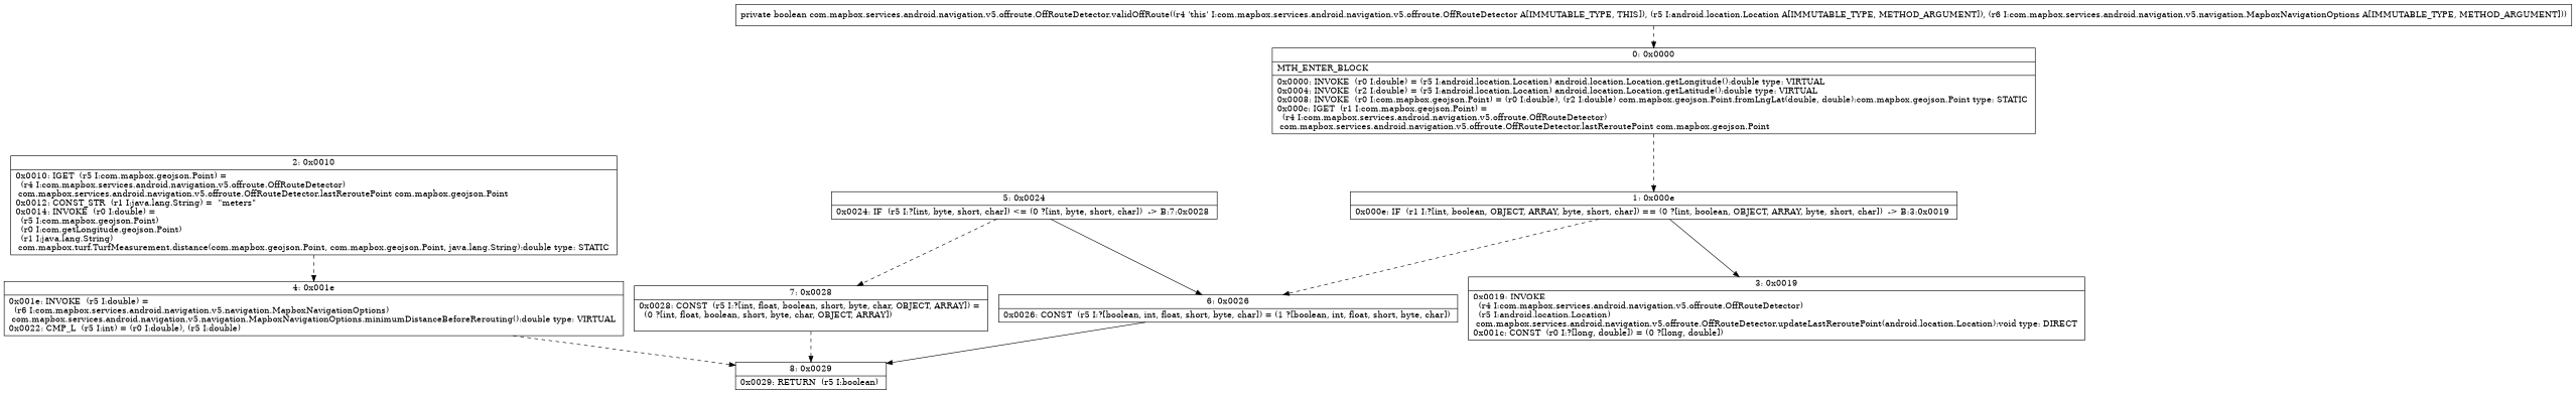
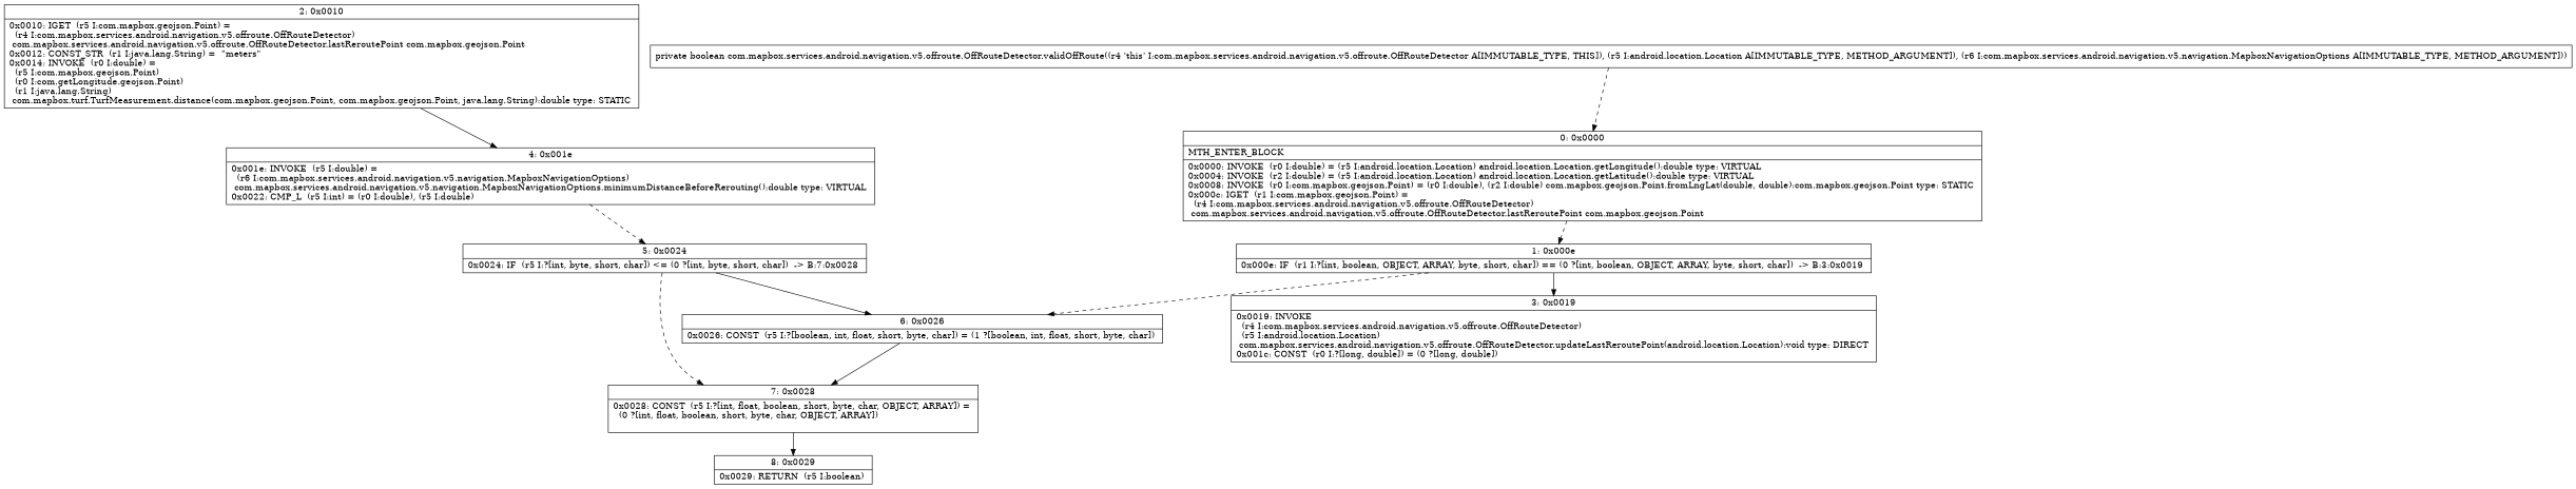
  digraph {
    node [shape=record]
    edge [style=dashed]
    n1 [label="{0\:\ 0x0000|MTH_ENTER_BLOCK\l|0x0000: INVOKE  (r0 I:double) = (r5 I:android.location.Location) android.location.Location.getLongitude():double type: VIRTUAL \l0x0004: INVOKE  (r2 I:double) = (r5 I:android.location.Location) android.location.Location.getLatitude():double type: VIRTUAL \l0x0008: INVOKE  (r0 I:com.mapbox.geojson.Point) = (r0 I:double), (r2 I:double) com.mapbox.geojson.Point.fromLngLat(double, double):com.mapbox.geojson.Point type: STATIC \l0x000c: IGET  (r1 I:com.mapbox.geojson.Point) = \l  (r4 I:com.mapbox.services.android.navigation.v5.offroute.OffRouteDetector)\l com.mapbox.services.android.navigation.v5.offroute.OffRouteDetector.lastReroutePoint com.mapbox.geojson.Point \l}"]
    n2 [label="{1\:\ 0x000e|0x000e: IF  (r1 I:?[int, boolean, OBJECT, ARRAY, byte, short, char]) == (0 ?[int, boolean, OBJECT, ARRAY, byte, short, char])  \-\> B:3:0x0019 \l}"]
    n3 [label="{3\:\ 0x0019|0x0019: INVOKE  \l  (r4 I:com.mapbox.services.android.navigation.v5.offroute.OffRouteDetector)\l  (r5 I:android.location.Location)\l com.mapbox.services.android.navigation.v5.offroute.OffRouteDetector.updateLastReroutePoint(android.location.Location):void type: DIRECT \l0x001c: CONST  (r0 I:?[long, double]) = (0 ?[long, double]) \l}"]
    n4 [label="{6\:\ 0x0026|0x0026: CONST  (r5 I:?[boolean, int, float, short, byte, char]) = (1 ?[boolean, int, float, short, byte, char]) \l}"]
    n5 [label="{2\:\ 0x0010|0x0010: IGET  (r5 I:com.mapbox.geojson.Point) = \l  (r4 I:com.mapbox.services.android.navigation.v5.offroute.OffRouteDetector)\l com.mapbox.services.android.navigation.v5.offroute.OffRouteDetector.lastReroutePoint com.mapbox.geojson.Point \l0x0012: CONST_STR  (r1 I:java.lang.String) =  \"meters\" \l0x0014: INVOKE  (r0 I:double) = \l  (r5 I:com.mapbox.geojson.Point)\l  (r0 I:com.getLongitude.geojson.Point)\l  (r1 I:java.lang.String)\l com.mapbox.turf.TurfMeasurement.distance(com.mapbox.geojson.Point, com.mapbox.geojson.Point, java.lang.String):double type: STATIC \l}"]
    n6 [label="{4\:\ 0x001e|0x001e: INVOKE  (r5 I:double) = \l  (r6 I:com.mapbox.services.android.navigation.v5.navigation.MapboxNavigationOptions)\l com.mapbox.services.android.navigation.v5.navigation.MapboxNavigationOptions.minimumDistanceBeforeRerouting():double type: VIRTUAL \l0x0022: CMP_L  (r5 I:int) = (r0 I:double), (r5 I:double) \l}"]
    n7 [label="{5\:\ 0x0024|0x0024: IF  (r5 I:?[int, byte, short, char]) \<= (0 ?[int, byte, short, char])  \-\> B:7:0x0028 \l}"]
    n8 [label="{7\:\ 0x0028|0x0028: CONST  (r5 I:?[int, float, boolean, short, byte, char, OBJECT, ARRAY]) = \l  (0 ?[int, float, boolean, short, byte, char, OBJECT, ARRAY])\l \l}"]
    n9 [label="{8\:\ 0x0029|0x0029: RETURN  (r5 I:boolean) \l}"]
    n10 [label="{private boolean com.mapbox.services.android.navigation.v5.offroute.OffRouteDetector.validOffRoute((r4 'this' I:com.mapbox.services.android.navigation.v5.offroute.OffRouteDetector A[IMMUTABLE_TYPE, THIS]), (r5 I:android.location.Location A[IMMUTABLE_TYPE, METHOD_ARGUMENT]), (r6 I:com.mapbox.services.android.navigation.v5.navigation.MapboxNavigationOptions A[IMMUTABLE_TYPE, METHOD_ARGUMENT])) }"]
    n1 -> n2
    n2 -> n3 [style=solid]
    n2 -> n4
-   n4 -> n9 [style=solid]
-   n5 -> n6
-   n6 -> n9
+   n4 -> n8 [style=solid]
+   n5 -> n6 [style=solid]
+   n6 -> n7
    n7 -> n4 [style=solid]
    n7 -> n8
-   n8 -> n9
+   n8 -> n9 [style=solid]
    n10 -> n1
  }
